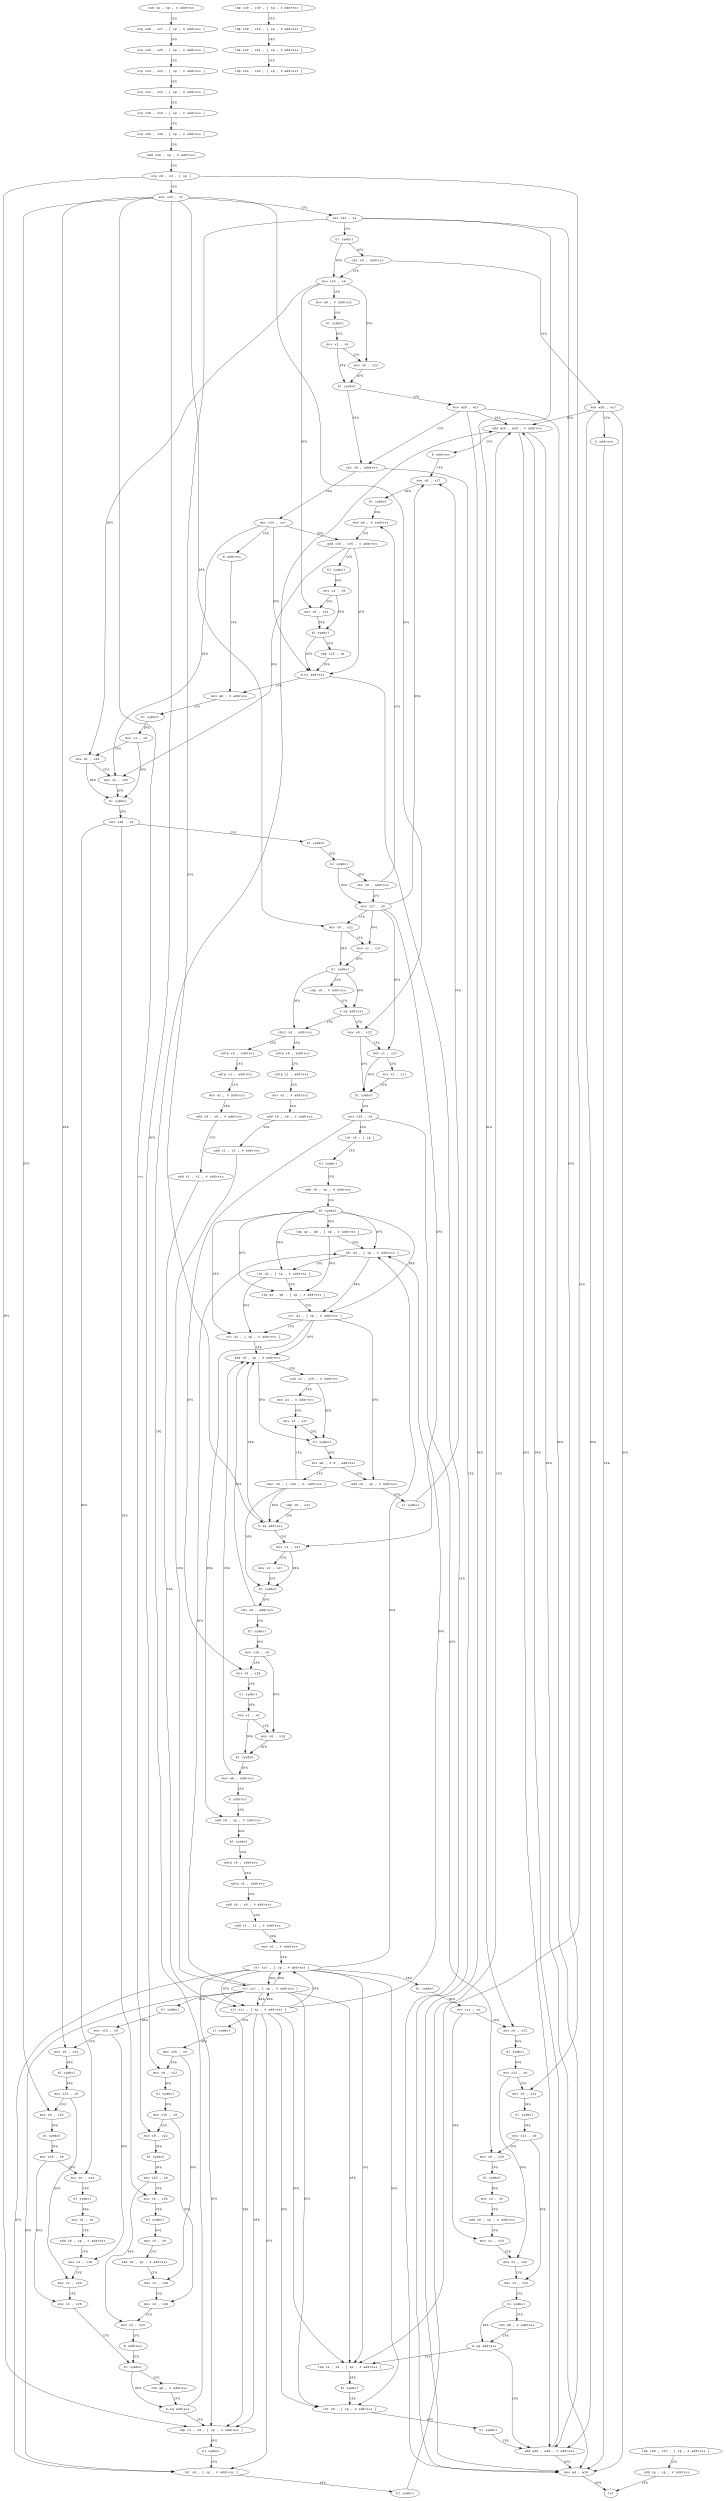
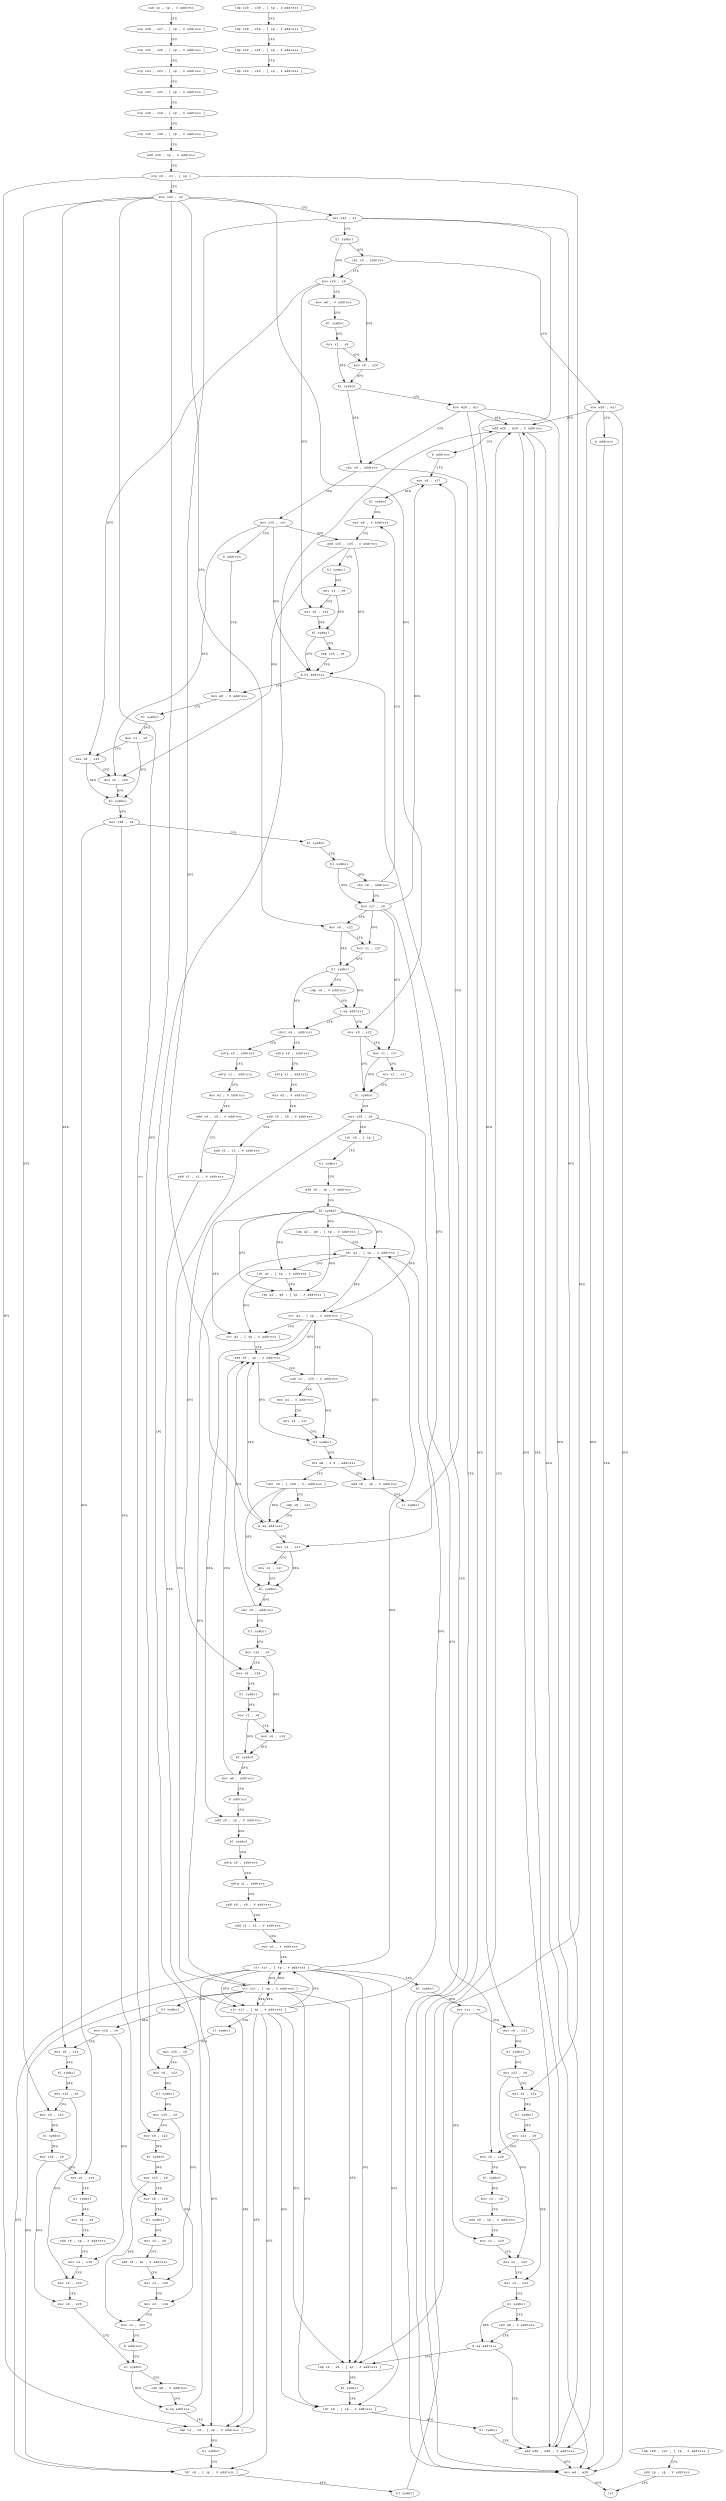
  digraph {
    fontname="Liberation Mono"
    node [fontname="Liberation Mono"]
    edge [fontname="Liberation Mono"]
    n1 [label="sub sp , sp , # address"]
    n2 [label="stp x28 , x27 , [ sp , # address ]"]
    n3 [label="stp x26 , x25 , [ sp , # address ]"]
    n4 [label="stp x24 , x23 , [ sp , # address ]"]
    n5 [label="stp x22 , x21 , [ sp , # address ]"]
    n6 [label="stp x20 , x19 , [ sp , # address ]"]
    n7 [label="stp x29 , x30 , [ sp , # address ]"]
    n8 [label="add x29 , sp , # address"]
    n9 [label="stp x0 , x3 , [ sp ]"]
    n10 [label="mov x22 , x2"]
    n11 [label="ldp x1 , x0 , [ sp , # address ]"]
    n12 [label="ldp x1 , x0 , [ sp , # address ]"]
    n13 [label="mov x21 , x1"]
    n14 [label="mov x0 , x22"]
    n15 [label="mov x0 , x22"]
    n16 [label="mov x0 , x22"]
    n17 [label="mov x0 , x22"]
    n18 [label="mov x0 , x22"]
    n19 [label="mov x0 , x22"]
    n20 [label="bl symbol"]
    n21 [label="bl symbol"]
    n22 [label="bl symbol"]
    n23 [label="b.eq address"]
    n24 [label="mov x0 , x21"]
    n25 [label="mov x0 , x21"]
    n26 [label="mov x1 , x27"]
    n27 [label="bl symbol"]
    n28 [label="mov x1 , x27"]
    n29 [label="bl symbol"]
    n30 [label="bl symbol"]
    n31 [label="bl symbol"]
    n32 [label="bl symbol"]
    n33 [label="bl symbol"]
    n34 [label="cbz x0 , address"]
    n35 [label="mov x24 , x0"]
    n36 [label="mov x1 , x27"]
    n37 [label="add x0 , sp , # address"]
    n38 [label="bl symbol"]
    n39 [label="bl symbol"]
    n40 [label="mov w20 , wzr"]
    n41 [label="mov w0 , # address"]
    n42 [label="mov x0 , x24"]
    n43 [label="mov x0 , x24"]
    n44 [label="mov x0 , x24"]
    n45 [label="b address"]
    n46 [label="mov w0 , w20"]
    n47 [label="add w20 , w20 , # address"]
    n48 [label="add w20 , w20 , # address"]
    n49 [label=ret]
    n50 [label="b address"]
    n51 [label="bl symbol"]
    n52 [label="bl symbol"]
    n53 [label="mov x2 , x25"]
    n54 [label="bl symbol"]
    n55 [label="bl symbol"]
    n56 [label="ldp x29 , x30 , [ sp , # address ]"]
    n57 [label="ldp x20 , x19 , [ sp , # address ]"]
    n58 [label="mov x1 , x0"]
    n59 [label="mov w20 , wzr"]
    n60 [label="cbz x0 , address"]
    n61 [label="mov x25 , xzr"]
    n62 [label="b address"]
    n63 [label="add x25 , x25 , # address"]
    n64 [label="b.hs address"]
    n65 [label="mov w0 , # address"]
    n66 [label="bl symbol"]
    n67 [label="ldp x22 , x21 , [ sp , # address ]"]
    n68 [label="ldp x24 , x23 , [ sp , # address ]"]
    n69 [label="ldp x28 , x27 , [ sp , # address ]"]
    n70 [label="add sp , sp , # address"]
    n71 [label="bl symbol"]
    n72 [label="mov x1 , x0"]
    n73 [label="mov x28 , x0"]
    n74 [label="bl symbol"]
    n75 [label="mov x0 , x28"]
    n76 [label="mov x0 , x28"]
    n77 [label="bl symbol"]
    n78 [label="bl symbol"]
    n79 [label="bl symbol"]
    n80 [label="cbz x0 , address"]
    n81 [label="mov x27 , x0"]
    n82 [label="mov w0 , # address"]
    n83 [label="mov x0 , x27"]
    n84 [label="mov x2 , xzr"]
    n85 [label="bl symbol"]
    n86 [label="bl symbol"]
    n87 [label="mov x2 , xzr"]
    n88 [label="mov x1 , x0"]
    n89 [label="cmp x25 , x0"]
    n90 [label="cmp x0 , # address"]
    n91 [label="b.eq address"]
    n92 [label="cbnz x0 , address"]
    n93 [label="adrp x0 , address"]
    n94 [label="adrp x0 , address"]
    n95 [label="mov x28 , x0"]
    n96 [label="adrp x1 , address"]
    n97 [label="adrp x1 , address"]
    n98 [label="ldr x0 , [ sp ]"]
    n99 [label="mov x0 , x28"]
    n100 [label="mov x0 , x28"]
    n101 [label="bl symbol"]
    n102 [label="bl symbol"]
    n103 [label="bl symbol"]
    n104 [label="add x8 , sp , # address"]
    n105 [label="bl symbol"]
    n106 [label="ldp q2 , q0 , [ sp , # address ]"]
    n107 [label="ldr q1 , [ sp , # address ]"]
    n108 [label="ldr q3 , [ sp , # address ]"]
    n109 [label="stp q2 , q0 , [ sp , # address ]"]
    n110 [label="str q1 , [ sp , # address ]"]
    n111 [label="str q3 , [ sp , # address ]"]
    n112 [label="add x0 , sp , # address"]
    n113 [label="add x0 , sp , # address"]
    n114 [label="sub x2 , x29 , # address"]
    n115 [label="bl symbol"]
    n116 [label="bl symbol"]
    n117 [label="bl symbol"]
    n118 [label="mov w1 , # address"]
    n119 [label="tbz w0 , # 0 , address"]
    n120 [label="mov w2 , # address"]
    n121 [label="mov w2 , # address"]
    n122 [label="ldur x0 , [ x29 , #- address ]"]
    n123 [label="cmp x0 , x21"]
    n124 [label="cbz x0 , address"]
    n125 [label="add x0 , x0 , # address"]
    n126 [label="add x1 , x1 , # address"]
    n127 [label="str xzr , [ sp , # address ]"]
    n128 [label="bl symbol"]
    n129 [label="str xzr , [ sp , # address ]"]
    n130 [label="ldr x0 , [ sp , # address ]"]
    n131 [label="str xzr , [ sp , # address ]"]
    n132 [label="ldr x0 , [ sp , # address ]"]
    n133 [label="mov x19 , x0"]
    n134 [label="bl symbol"]
    n135 [label="bl symbol"]
    n136 [label="bl symbol"]
    n137 [label="bl symbol"]
    n138 [label="mov x1 , x19"]
    n139 [label="mov x2 , x23"]
    n140 [label="mov x23 , x0"]
    n141 [label="mov x3 , x26"]
    n142 [label="mov x26 , x0"]
    n143 [label="bl symbol"]
    n144 [label="mov x4 , x0"]
    n145 [label="add x0 , sp , # address"]
    n146 [label="cmn w0 , # address"]
    n147 [label="b.eq address"]
    n148 [label="add x0 , x0 , # address"]
    n149 [label="add x1 , x1 , # address"]
    n150 [label="mov x26 , x0"]
    n151 [label="mov x1 , x26"]
    n152 [label="mov x2 , x19"]
    n153 [label="mov x19 , x0"]
    n154 [label="mov x3 , x23"]
    n155 [label="mov x23 , x0"]
    n156 [label="b address"]
    n157 [label="mov x4 , x0"]
    n158 [label="add x0 , sp , # address"]
    n159 [label="mov x3 , xzr"]
    n160 [label="bl symbol"]
    n161 [label="mov x19 , x0"]
    n162 [label="mov x0 , x19"]
    n163 [label="bl symbol"]
    n164 [label="mov x1 , x0"]
    n165 [label="mov w0 , address"]
    n166 [label="b address"]
    n167 [label="adrp x0 , address"]
    n168 [label="adrp x1 , address"]
    n169 [label="add x0 , x0 , # address"]
    n170 [label="add x1 , x1 , # address"]
    n171 [label="mov w2 , # address"]
    n172 [label="mov x19 , x0"]
    n173 [label="mov x1 , x19"]
    n174 [label="mov x2 , x22"]
    n175 [label="mov x22 , x0"]
    n176 [label="mov x3 , x21"]
    n177 [label="mov x21 , x0"]
    n178 [label="bl symbol"]
    n179 [label="mov x4 , x0"]
    n180 [label="add x0 , sp , # address"]
    n181 [label="cmn w0 , # address"]
    n182 [label="b.eq address"]
    n1 -> n2 [label=CFG]
    n2 -> n3 [label=CFG]
    n3 -> n4 [label=CFG]
    n4 -> n5 [label=CFG]
    n5 -> n6 [label=CFG]
    n6 -> n7 [label=CFG]
    n7 -> n8 [label=CFG]
    n8 -> n9 [label=CFG]
    n9 -> n10 [label=CFG]
    n9 -> n11 [label=DFG]
    n9 -> n12 [label=DFG]
    n10 -> n13 [label=CFG]
    n10 -> n14 [label=DFG]
    n10 -> n15 [label=DFG]
    n10 -> n16 [label=DFG]
    n10 -> n17 [label=DFG]
    n10 -> n18 [label=DFG]
    n10 -> n19 [label=DFG]
    n11 -> n20 [label=DFG]
    n12 -> n21 [label=DFG]
    n13 -> n22 [label=CFG]
    n13 -> n23 [label=DFG]
    n13 -> n24 [label=DFG]
    n13 -> n25 [label=DFG]
    n14 -> n26 [label=CFG]
    n14 -> n27 [label=DFG]
    n15 -> n28 [label=CFG]
    n15 -> n29 [label=DFG]
    n16 -> n30 [label=DFG]
    n17 -> n31 [label=DFG]
    n18 -> n32 [label=DFG]
    n19 -> n33 [label=DFG]
    n20 -> n130 [label=CFG]
    n21 -> n132 [label=CFG]
    n22 -> n34 [label=DFG]
    n22 -> n35 [label=DFG]
    n23 -> n36 [label=CFG]
    n23 -> n37 [label=CFG]
    n24 -> n38 [label=DFG]
    n25 -> n39 [label=DFG]
    n26 -> n27 [label=DFG]
    n27 -> n90 [label=CFG]
    n27 -> n91 [label=DFG]
    n27 -> n92 [label=DFG]
    n28 -> n29 [label=DFG]
    n28 -> n84 [label=CFG]
    n29 -> n95 [label=DFG]
    n30 -> n140 [label=DFG]
    n31 -> n142 [label=DFG]
    n32 -> n153 [label=DFG]
    n33 -> n155 [label=DFG]
    n34 -> n35 [label=CFG]
    n34 -> n40 [label=CFG]
    n35 -> n41 [label=CFG]
    n35 -> n42 [label=DFG]
    n35 -> n43 [label=DFG]
    n35 -> n44 [label=DFG]
    n36 -> n86 [label=DFG]
    n36 -> n87 [label=CFG]
    n37 -> n114 [label=CFG]
    n37 -> n115 [label=DFG]
    n38 -> n175 [label=DFG]
    n39 -> n177 [label=DFG]
    n40 -> n45 [label=CFG]
    n40 -> n46 [label=DFG]
    n40 -> n47 [label=DFG]
    n40 -> n48 [label=DFG]
    n41 -> n51 [label=CFG]
    n42 -> n52 [label=DFG]
    n43 -> n53 [label=CFG]
    n43 -> n54 [label=DFG]
    n44 -> n55 [label=DFG]
    n45 -> n46 [label=CFG]
    n46 -> n49 [label=DFG]
    n47 -> n46 [label=DFG]
    n47 -> n48 [label=DFG]
    n47 -> n50 [label=CFG]
    n48 -> n46 [label=DFG]
    n48 -> n47 [label=DFG]
    n50 -> n83 [label=CFG]
    n51 -> n58 [label=DFG]
    n52 -> n59 [label=CFG]
    n52 -> n60 [label=DFG]
    n53 -> n54 [label=DFG]
    n54 -> n73 [label=DFG]
    n55 -> n64 [label=DFG]
    n55 -> n89 [label=CFG]
    n56 -> n57 [label=CFG]
    n57 -> n67 [label=CFG]
    n58 -> n42 [label=CFG]
    n58 -> n52 [label=DFG]
    n59 -> n46 [label=DFG]
    n59 -> n47 [label=DFG]
    n59 -> n48 [label=DFG]
    n59 -> n60 [label=CFG]
    n60 -> n46 [label=CFG]
    n60 -> n61 [label=CFG]
    n61 -> n53 [label=DFG]
    n61 -> n62 [label=CFG]
    n61 -> n63 [label=DFG]
    n61 -> n64 [label=DFG]
    n62 -> n65 [label=CFG]
    n63 -> n53 [label=DFG]
    n63 -> n64 [label=DFG]
    n63 -> n66 [label=CFG]
    n64 -> n46 [label=CFG]
    n64 -> n65 [label=CFG]
    n65 -> n71 [label=CFG]
    n66 -> n88 [label=DFG]
    n67 -> n68 [label=CFG]
    n69 -> n70 [label=CFG]
    n70 -> n49 [label=CFG]
    n71 -> n72 [label=DFG]
    n72 -> n43 [label=CFG]
    n72 -> n54 [label=DFG]
    n73 -> n74 [label=CFG]
    n73 -> n75 [label=DFG]
    n73 -> n76 [label=DFG]
    n74 -> n77 [label=CFG]
    n75 -> n78 [label=CFG]
    n76 -> n79 [label=CFG]
    n77 -> n80 [label=DFG]
    n77 -> n81 [label=DFG]
    n78 -> n144 [label=DFG]
    n79 -> n157 [label=DFG]
    n80 -> n81 [label=CFG]
    n80 -> n82 [label=CFG]
    n81 -> n14 [label=CFG]
    n81 -> n26 [label=DFG]
    n81 -> n28 [label=DFG]
    n81 -> n36 [label=DFG]
    n81 -> n83 [label=DFG]
    n82 -> n63 [label=CFG]
    n83 -> n85 [label=DFG]
    n84 -> n29 [label=CFG]
    n85 -> n82 [label=CFG]
    n86 -> n124 [label=DFG]
    n87 -> n86 [label=CFG]
    n88 -> n44 [label=CFG]
    n88 -> n55 [label=DFG]
    n89 -> n64 [label=CFG]
    n90 -> n91 [label=CFG]
    n91 -> n15 [label=CFG]
    n91 -> n92 [label=CFG]
    n92 -> n93 [label=CFG]
    n92 -> n94 [label=CFG]
    n93 -> n96 [label=CFG]
    n94 -> n97 [label=CFG]
    n95 -> n98 [label=CFG]
    n95 -> n99 [label=DFG]
    n95 -> n100 [label=DFG]
    n96 -> n120 [label=CFG]
    n97 -> n121 [label=CFG]
    n98 -> n101 [label=CFG]
    n99 -> n102 [label=CFG]
    n100 -> n103 [label=CFG]
    n101 -> n104 [label=CFG]
    n102 -> n164 [label=DFG]
    n103 -> n179 [label=DFG]
    n104 -> n105 [label=CFG]
    n105 -> n106 [label=DFG]
    n105 -> n107 [label=DFG]
    n105 -> n108 [label=DFG]
    n105 -> n109 [label=DFG]
    n105 -> n110 [label=DFG]
    n105 -> n111 [label=DFG]
    n106 -> n107 [label=CFG]
    n106 -> n109 [label=DFG]
    n107 -> n108 [label=CFG]
    n107 -> n110 [label=DFG]
    n108 -> n109 [label=CFG]
    n108 -> n111 [label=DFG]
-   n109 -> n110 [label=CFG]
+   n114 -> n110 [label=CFG]
    n110 -> n37 [label=DFG]
    n110 -> n111 [label=CFG]
    n110 -> n112 [label=DFG]
    n110 -> n113 [label=DFG]
    n111 -> n37 [label=CFG]
    n112 -> n116 [label=DFG]
    n113 -> n117 [label=DFG]
    n114 -> n115 [label=DFG]
    n114 -> n118 [label=CFG]
    n115 -> n119 [label=DFG]
    n116 -> n83 [label=CFG]
    n117 -> n167 [label=CFG]
    n118 -> n159 [label=CFG]
    n119 -> n112 [label=CFG]
    n119 -> n122 [label=CFG]
    n120 -> n125 [label=CFG]
    n121 -> n148 [label=CFG]
    n122 -> n23 [label=DFG]
    n122 -> n86 [label=DFG]
-   n122 -> n159 [label=CFG]
+   n122 -> n123 [label=CFG]
    n123 -> n23 [label=CFG]
    n124 -> n37 [label=CFG]
    n124 -> n160 [label=CFG]
    n125 -> n126 [label=CFG]
    n126 -> n127 [label=CFG]
    n127 -> n11 [label=DFG]
    n127 -> n12 [label=DFG]
    n127 -> n107 [label=DFG]
    n127 -> n128 [label=CFG]
    n127 -> n129 [label=DFG]
    n127 -> n130 [label=DFG]
    n127 -> n131 [label=DFG]
    n127 -> n132 [label=DFG]
    n128 -> n133 [label=DFG]
    n129 -> n11 [label=DFG]
    n129 -> n12 [label=DFG]
    n129 -> n107 [label=DFG]
    n129 -> n127 [label=DFG]
    n129 -> n130 [label=DFG]
    n129 -> n131 [label=DFG]
    n129 -> n132 [label=DFG]
    n129 -> n134 [label=CFG]
    n130 -> n135 [label=DFG]
    n131 -> n11 [label=DFG]
    n131 -> n12 [label=DFG]
    n131 -> n107 [label=DFG]
    n131 -> n127 [label=DFG]
    n131 -> n129 [label=DFG]
    n131 -> n130 [label=DFG]
    n131 -> n132 [label=DFG]
    n131 -> n136 [label=CFG]
    n132 -> n137 [label=DFG]
    n133 -> n16 [label=CFG]
    n133 -> n138 [label=DFG]
    n134 -> n150 [label=DFG]
    n135 -> n47 [label=CFG]
    n136 -> n172 [label=DFG]
    n137 -> n48 [label=CFG]
    n138 -> n139 [label=CFG]
    n139 -> n141 [label=CFG]
    n140 -> n17 [label=CFG]
    n140 -> n139 [label=DFG]
    n141 -> n143 [label=CFG]
    n142 -> n75 [label=CFG]
    n142 -> n141 [label=DFG]
    n143 -> n146 [label=CFG]
    n143 -> n147 [label=DFG]
    n144 -> n145 [label=CFG]
    n145 -> n138 [label=CFG]
    n146 -> n147 [label=CFG]
    n147 -> n11 [label=CFG]
    n147 -> n47 [label=CFG]
    n148 -> n149 [label=CFG]
    n149 -> n129 [label=CFG]
    n150 -> n18 [label=CFG]
    n150 -> n151 [label=DFG]
    n151 -> n152 [label=CFG]
    n152 -> n154 [label=CFG]
    n153 -> n19 [label=CFG]
    n153 -> n152 [label=DFG]
    n154 -> n156 [label=CFG]
    n155 -> n76 [label=CFG]
    n155 -> n154 [label=DFG]
    n156 -> n143 [label=CFG]
    n157 -> n158 [label=CFG]
    n158 -> n151 [label=CFG]
    n159 -> n115 [label=CFG]
    n160 -> n161 [label=DFG]
    n161 -> n99 [label=CFG]
    n161 -> n162 [label=DFG]
    n162 -> n163 [label=DFG]
    n163 -> n165 [label=DFG]
    n164 -> n162 [label=CFG]
    n164 -> n163 [label=DFG]
    n165 -> n37 [label=CFG]
    n165 -> n166 [label=CFG]
    n166 -> n113 [label=CFG]
    n167 -> n168 [label=CFG]
    n168 -> n169 [label=CFG]
    n169 -> n170 [label=CFG]
    n170 -> n171 [label=CFG]
    n171 -> n131 [label=CFG]
    n172 -> n24 [label=CFG]
    n172 -> n173 [label=DFG]
    n173 -> n174 [label=CFG]
    n174 -> n176 [label=CFG]
    n175 -> n25 [label=CFG]
    n175 -> n174 [label=DFG]
    n176 -> n178 [label=CFG]
    n177 -> n100 [label=CFG]
    n177 -> n176 [label=DFG]
    n178 -> n181 [label=CFG]
    n178 -> n182 [label=DFG]
    n179 -> n180 [label=CFG]
    n180 -> n173 [label=CFG]
    n181 -> n182 [label=CFG]
    n182 -> n12 [label=CFG]
    n182 -> n48 [label=CFG]
  }
